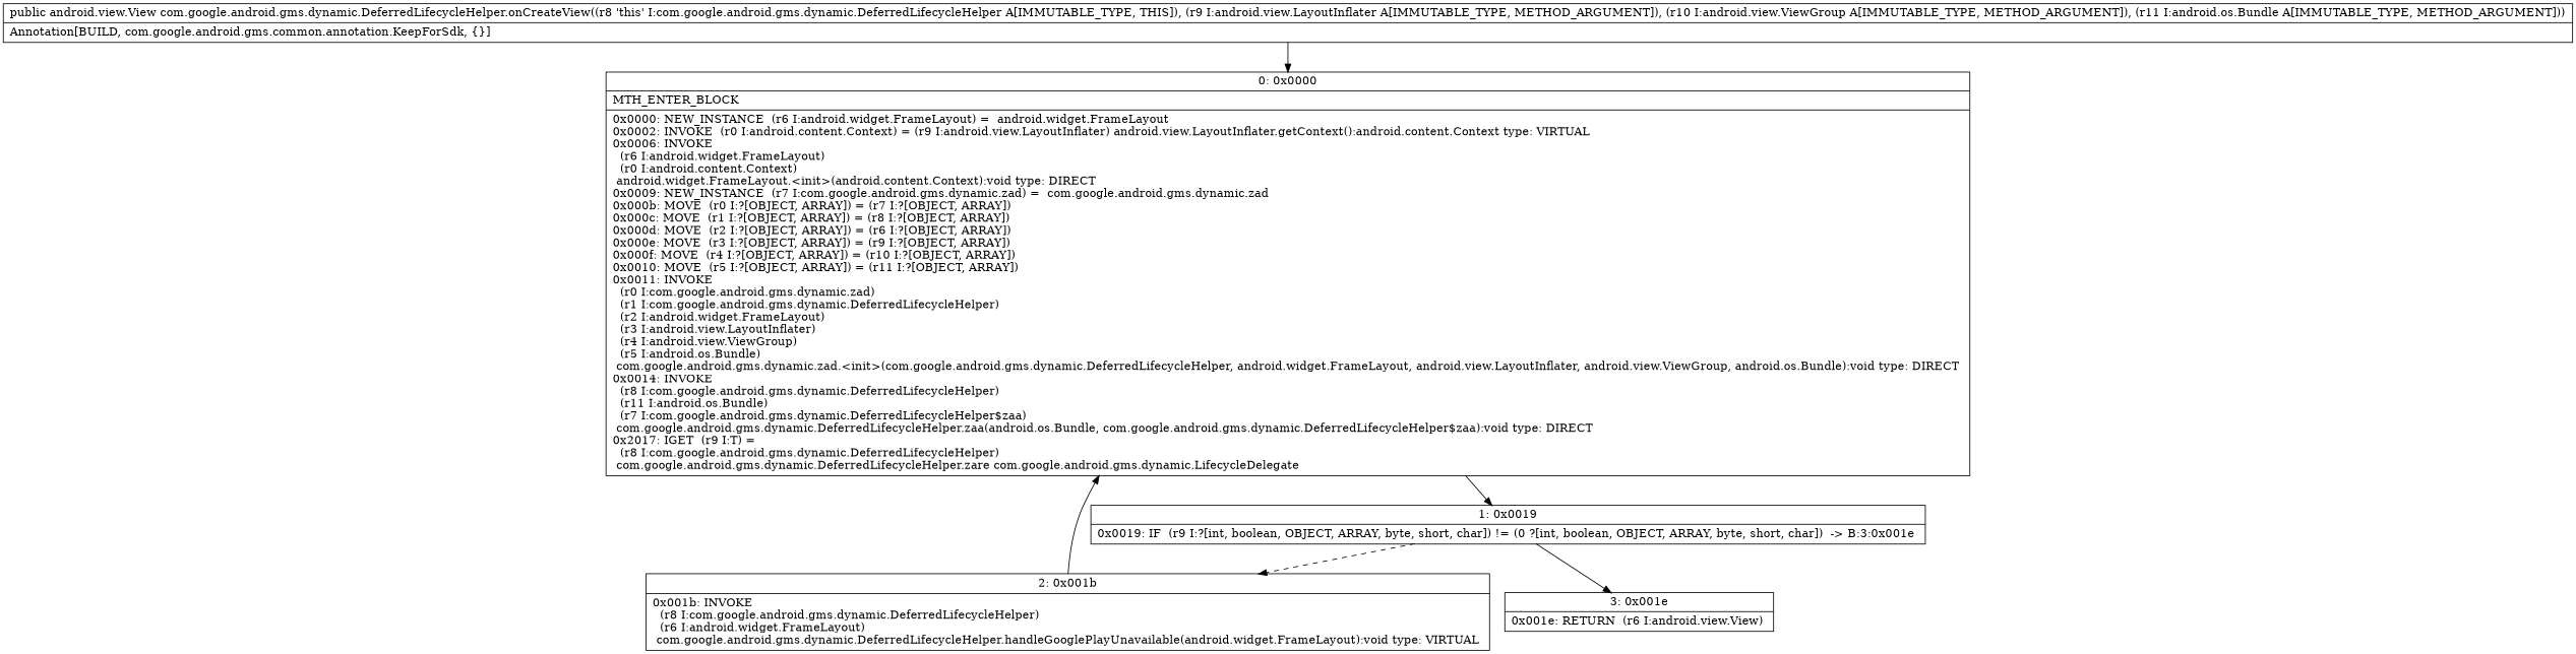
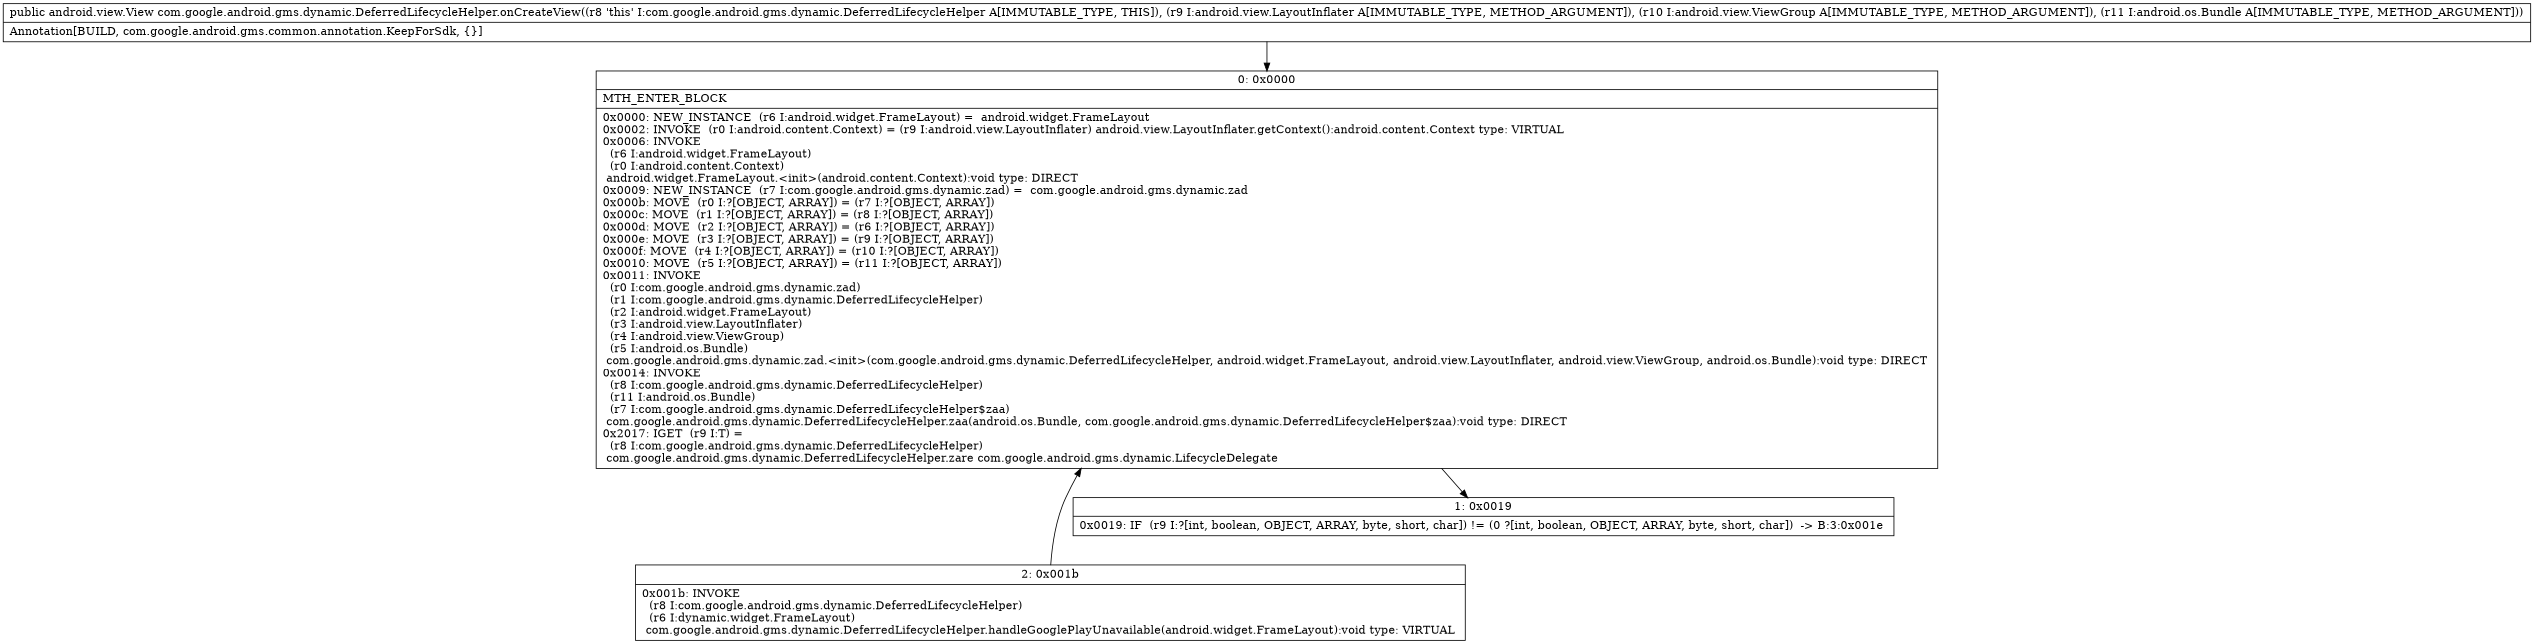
  digraph {
    node [shape=record]
    n1 [label="{0\:\ 0x0000|MTH_ENTER_BLOCK\l|0x0000: NEW_INSTANCE  (r6 I:android.widget.FrameLayout) =  android.widget.FrameLayout \l0x0002: INVOKE  (r0 I:android.content.Context) = (r9 I:android.view.LayoutInflater) android.view.LayoutInflater.getContext():android.content.Context type: VIRTUAL \l0x0006: INVOKE  \l  (r6 I:android.widget.FrameLayout)\l  (r0 I:android.content.Context)\l android.widget.FrameLayout.\<init\>(android.content.Context):void type: DIRECT \l0x0009: NEW_INSTANCE  (r7 I:com.google.android.gms.dynamic.zad) =  com.google.android.gms.dynamic.zad \l0x000b: MOVE  (r0 I:?[OBJECT, ARRAY]) = (r7 I:?[OBJECT, ARRAY]) \l0x000c: MOVE  (r1 I:?[OBJECT, ARRAY]) = (r8 I:?[OBJECT, ARRAY]) \l0x000d: MOVE  (r2 I:?[OBJECT, ARRAY]) = (r6 I:?[OBJECT, ARRAY]) \l0x000e: MOVE  (r3 I:?[OBJECT, ARRAY]) = (r9 I:?[OBJECT, ARRAY]) \l0x000f: MOVE  (r4 I:?[OBJECT, ARRAY]) = (r10 I:?[OBJECT, ARRAY]) \l0x0010: MOVE  (r5 I:?[OBJECT, ARRAY]) = (r11 I:?[OBJECT, ARRAY]) \l0x0011: INVOKE  \l  (r0 I:com.google.android.gms.dynamic.zad)\l  (r1 I:com.google.android.gms.dynamic.DeferredLifecycleHelper)\l  (r2 I:android.widget.FrameLayout)\l  (r3 I:android.view.LayoutInflater)\l  (r4 I:android.view.ViewGroup)\l  (r5 I:android.os.Bundle)\l com.google.android.gms.dynamic.zad.\<init\>(com.google.android.gms.dynamic.DeferredLifecycleHelper, android.widget.FrameLayout, android.view.LayoutInflater, android.view.ViewGroup, android.os.Bundle):void type: DIRECT \l0x0014: INVOKE  \l  (r8 I:com.google.android.gms.dynamic.DeferredLifecycleHelper)\l  (r11 I:android.os.Bundle)\l  (r7 I:com.google.android.gms.dynamic.DeferredLifecycleHelper$zaa)\l com.google.android.gms.dynamic.DeferredLifecycleHelper.zaa(android.os.Bundle, com.google.android.gms.dynamic.DeferredLifecycleHelper$zaa):void type: DIRECT \l0x2017: IGET  (r9 I:T) = \l  (r8 I:com.google.android.gms.dynamic.DeferredLifecycleHelper)\l com.google.android.gms.dynamic.DeferredLifecycleHelper.zare com.google.android.gms.dynamic.LifecycleDelegate \l}"]
    n2 [label="{1\:\ 0x0019|0x0019: IF  (r9 I:?[int, boolean, OBJECT, ARRAY, byte, short, char]) != (0 ?[int, boolean, OBJECT, ARRAY, byte, short, char])  \-\> B:3:0x001e \l}"]
-   n3 [label="{2\:\ 0x001b|0x001b: INVOKE  \l  (r8 I:com.google.android.gms.dynamic.DeferredLifecycleHelper)\l  (r6 I:android.widget.FrameLayout)\l com.google.android.gms.dynamic.DeferredLifecycleHelper.handleGooglePlayUnavailable(android.widget.FrameLayout):void type: VIRTUAL \l}"]
-   n4 [label="{3\:\ 0x001e|0x001e: RETURN  (r6 I:android.view.View) \l}"]
+   n3 [label="{2\:\ 0x001b|0x001b: INVOKE  \l  (r8 I:com.google.android.gms.dynamic.DeferredLifecycleHelper)\l  (r6 I:dynamic.widget.FrameLayout)\l com.google.android.gms.dynamic.DeferredLifecycleHelper.handleGooglePlayUnavailable(android.widget.FrameLayout):void type: VIRTUAL \l}"]
    n5 [label="{public android.view.View com.google.android.gms.dynamic.DeferredLifecycleHelper.onCreateView((r8 'this' I:com.google.android.gms.dynamic.DeferredLifecycleHelper A[IMMUTABLE_TYPE, THIS]), (r9 I:android.view.LayoutInflater A[IMMUTABLE_TYPE, METHOD_ARGUMENT]), (r10 I:android.view.ViewGroup A[IMMUTABLE_TYPE, METHOD_ARGUMENT]), (r11 I:android.os.Bundle A[IMMUTABLE_TYPE, METHOD_ARGUMENT]))  | Annotation[BUILD, com.google.android.gms.common.annotation.KeepForSdk, \{\}]\l}"]
    n1 -> n2
-   n2 -> n3 [style=dashed]
-   n2 -> n4
    n3 -> n1
    n5 -> n1
  }
